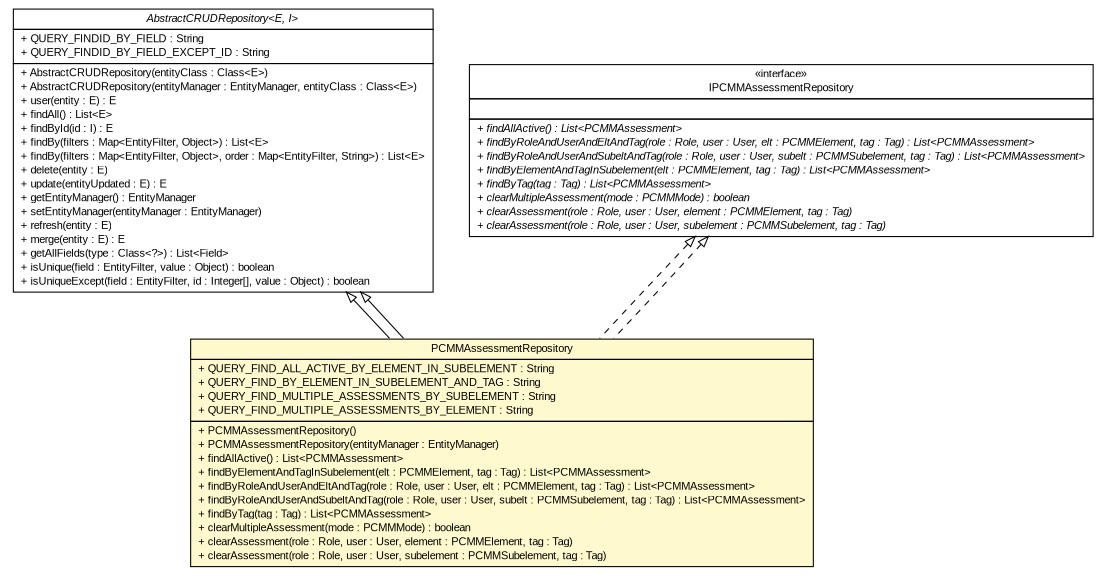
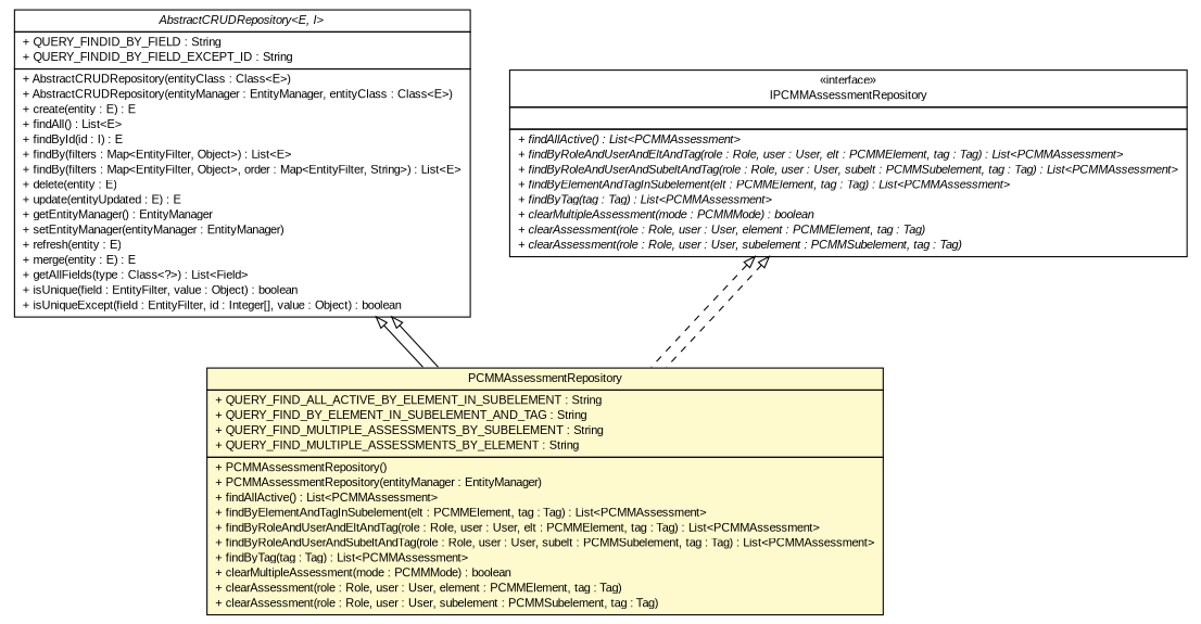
  digraph {
    nodesep=0.25
    ranksep=0.5
    node [fontcolor=black fontname=arial fontsize=10.0 shape=plaintext]
    edge [arrowtail=empty dir=back fontname=arial fontsize=10 headport=p labelfontname=arial labelfontsize=10 tailport=p]
-   n1 [label=<<table title="gov.sandia.cf.dao.AbstractCRUDRepository" border="0" cellborder="1" cellspacing="0" cellpadding="2" port="p" href="../AbstractCRUDRepository.html"> 		<tr><td><table border="0" cellspacing="0" cellpadding="1"> <tr><td align="center" balign="center"><font face="arial italic"> AbstractCRUDRepository&lt;E, I&gt; </font></td></tr> 		</table></td></tr> 		<tr><td><table border="0" cellspacing="0" cellpadding="1"> <tr><td align="left" balign="left"> + QUERY_FINDID_BY_FIELD : String </td></tr> <tr><td align="left" balign="left"> + QUERY_FINDID_BY_FIELD_EXCEPT_ID : String </td></tr> 		</table></td></tr> 		<tr><td><table border="0" cellspacing="0" cellpadding="1"> <tr><td align="left" balign="left"> + AbstractCRUDRepository(entityClass : Class&lt;E&gt;) </td></tr> <tr><td align="left" balign="left"> + AbstractCRUDRepository(entityManager : EntityManager, entityClass : Class&lt;E&gt;) </td></tr> <tr><td align="left" balign="left"> + user(entity : E) : E </td></tr> <tr><td align="left" balign="left"> + findAll() : List&lt;E&gt; </td></tr> <tr><td align="left" balign="left"> + findById(id : I) : E </td></tr> <tr><td align="left" balign="left"> + findBy(filters : Map&lt;EntityFilter, Object&gt;) : List&lt;E&gt; </td></tr> <tr><td align="left" balign="left"> + findBy(filters : Map&lt;EntityFilter, Object&gt;, order : Map&lt;EntityFilter, String&gt;) : List&lt;E&gt; </td></tr> <tr><td align="left" balign="left"> + delete(entity : E) </td></tr> <tr><td align="left" balign="left"> + update(entityUpdated : E) : E </td></tr> <tr><td align="left" balign="left"> + getEntityManager() : EntityManager </td></tr> <tr><td align="left" balign="left"> + setEntityManager(entityManager : EntityManager) </td></tr> <tr><td align="left" balign="left"> + refresh(entity : E) </td></tr> <tr><td align="left" balign="left"> + merge(entity : E) : E </td></tr> <tr><td align="left" balign="left"> + getAllFields(type : Class&lt;?&gt;) : List&lt;Field&gt; </td></tr> <tr><td align="left" balign="left"> + isUnique(field : EntityFilter, value : Object) : boolean </td></tr> <tr><td align="left" balign="left"> + isUniqueExcept(field : EntityFilter, id : Integer[], value : Object) : boolean </td></tr> 		</table></td></tr> 		</table>>]
+   n1 [label=<<table title="gov.sandia.cf.dao.AbstractCRUDRepository" border="0" cellborder="1" cellspacing="0" cellpadding="2" port="p" href="../AbstractCRUDRepository.html"> 		<tr><td><table border="0" cellspacing="0" cellpadding="1"> <tr><td align="center" balign="center"><font face="arial italic"> AbstractCRUDRepository&lt;E, I&gt; </font></td></tr> 		</table></td></tr> 		<tr><td><table border="0" cellspacing="0" cellpadding="1"> <tr><td align="left" balign="left"> + QUERY_FINDID_BY_FIELD : String </td></tr> <tr><td align="left" balign="left"> + QUERY_FINDID_BY_FIELD_EXCEPT_ID : String </td></tr> 		</table></td></tr> 		<tr><td><table border="0" cellspacing="0" cellpadding="1"> <tr><td align="left" balign="left"> + AbstractCRUDRepository(entityClass : Class&lt;E&gt;) </td></tr> <tr><td align="left" balign="left"> + AbstractCRUDRepository(entityManager : EntityManager, entityClass : Class&lt;E&gt;) </td></tr> <tr><td align="left" balign="left"> + create(entity : E) : E </td></tr> <tr><td align="left" balign="left"> + findAll() : List&lt;E&gt; </td></tr> <tr><td align="left" balign="left"> + findById(id : I) : E </td></tr> <tr><td align="left" balign="left"> + findBy(filters : Map&lt;EntityFilter, Object&gt;) : List&lt;E&gt; </td></tr> <tr><td align="left" balign="left"> + findBy(filters : Map&lt;EntityFilter, Object&gt;, order : Map&lt;EntityFilter, String&gt;) : List&lt;E&gt; </td></tr> <tr><td align="left" balign="left"> + delete(entity : E) </td></tr> <tr><td align="left" balign="left"> + update(entityUpdated : E) : E </td></tr> <tr><td align="left" balign="left"> + getEntityManager() : EntityManager </td></tr> <tr><td align="left" balign="left"> + setEntityManager(entityManager : EntityManager) </td></tr> <tr><td align="left" balign="left"> + refresh(entity : E) </td></tr> <tr><td align="left" balign="left"> + merge(entity : E) : E </td></tr> <tr><td align="left" balign="left"> + getAllFields(type : Class&lt;?&gt;) : List&lt;Field&gt; </td></tr> <tr><td align="left" balign="left"> + isUnique(field : EntityFilter, value : Object) : boolean </td></tr> <tr><td align="left" balign="left"> + isUniqueExcept(field : EntityFilter, id : Integer[], value : Object) : boolean </td></tr> 		</table></td></tr> 		</table>>]
    n2 [label=<<table title="gov.sandia.cf.dao.impl.PCMMAssessmentRepository" border="0" cellborder="1" cellspacing="0" cellpadding="2" port="p" bgcolor="lemonChiffon" href="./PCMMAssessmentRepository.html"> 		<tr><td><table border="0" cellspacing="0" cellpadding="1"> <tr><td align="center" balign="center"> PCMMAssessmentRepository </td></tr> 		</table></td></tr> 		<tr><td><table border="0" cellspacing="0" cellpadding="1"> <tr><td align="left" balign="left"> + QUERY_FIND_ALL_ACTIVE_BY_ELEMENT_IN_SUBELEMENT : String </td></tr> <tr><td align="left" balign="left"> + QUERY_FIND_BY_ELEMENT_IN_SUBELEMENT_AND_TAG : String </td></tr> <tr><td align="left" balign="left"> + QUERY_FIND_MULTIPLE_ASSESSMENTS_BY_SUBELEMENT : String </td></tr> <tr><td align="left" balign="left"> + QUERY_FIND_MULTIPLE_ASSESSMENTS_BY_ELEMENT : String </td></tr> 		</table></td></tr> 		<tr><td><table border="0" cellspacing="0" cellpadding="1"> <tr><td align="left" balign="left"> + PCMMAssessmentRepository() </td></tr> <tr><td align="left" balign="left"> + PCMMAssessmentRepository(entityManager : EntityManager) </td></tr> <tr><td align="left" balign="left"> + findAllActive() : List&lt;PCMMAssessment&gt; </td></tr> <tr><td align="left" balign="left"> + findByElementAndTagInSubelement(elt : PCMMElement, tag : Tag) : List&lt;PCMMAssessment&gt; </td></tr> <tr><td align="left" balign="left"> + findByRoleAndUserAndEltAndTag(role : Role, user : User, elt : PCMMElement, tag : Tag) : List&lt;PCMMAssessment&gt; </td></tr> <tr><td align="left" balign="left"> + findByRoleAndUserAndSubeltAndTag(role : Role, user : User, subelt : PCMMSubelement, tag : Tag) : List&lt;PCMMAssessment&gt; </td></tr> <tr><td align="left" balign="left"> + findByTag(tag : Tag) : List&lt;PCMMAssessment&gt; </td></tr> <tr><td align="left" balign="left"> + clearMultipleAssessment(mode : PCMMMode) : boolean </td></tr> <tr><td align="left" balign="left"> + clearAssessment(role : Role, user : User, element : PCMMElement, tag : Tag) </td></tr> <tr><td align="left" balign="left"> + clearAssessment(role : Role, user : User, subelement : PCMMSubelement, tag : Tag) </td></tr> 		</table></td></tr> 		</table>>]
    n3 [label=<<table title="gov.sandia.cf.dao.IPCMMAssessmentRepository" border="0" cellborder="1" cellspacing="0" cellpadding="2" port="p" href="../IPCMMAssessmentRepository.html"> 		<tr><td><table border="0" cellspacing="0" cellpadding="1"> <tr><td align="center" balign="center"> &#171;interface&#187; </td></tr> <tr><td align="center" balign="center"> IPCMMAssessmentRepository </td></tr> 		</table></td></tr> 		<tr><td><table border="0" cellspacing="0" cellpadding="1"> <tr><td align="left" balign="left">  </td></tr> 		</table></td></tr> 		<tr><td><table border="0" cellspacing="0" cellpadding="1"> <tr><td align="left" balign="left"><font face="arial italic" point-size="10.0"> + findAllActive() : List&lt;PCMMAssessment&gt; </font></td></tr> <tr><td align="left" balign="left"><font face="arial italic" point-size="10.0"> + findByRoleAndUserAndEltAndTag(role : Role, user : User, elt : PCMMElement, tag : Tag) : List&lt;PCMMAssessment&gt; </font></td></tr> <tr><td align="left" balign="left"><font face="arial italic" point-size="10.0"> + findByRoleAndUserAndSubeltAndTag(role : Role, user : User, subelt : PCMMSubelement, tag : Tag) : List&lt;PCMMAssessment&gt; </font></td></tr> <tr><td align="left" balign="left"><font face="arial italic" point-size="10.0"> + findByElementAndTagInSubelement(elt : PCMMElement, tag : Tag) : List&lt;PCMMAssessment&gt; </font></td></tr> <tr><td align="left" balign="left"><font face="arial italic" point-size="10.0"> + findByTag(tag : Tag) : List&lt;PCMMAssessment&gt; </font></td></tr> <tr><td align="left" balign="left"><font face="arial italic" point-size="10.0"> + clearMultipleAssessment(mode : PCMMMode) : boolean </font></td></tr> <tr><td align="left" balign="left"><font face="arial italic" point-size="10.0"> + clearAssessment(role : Role, user : User, element : PCMMElement, tag : Tag) </font></td></tr> <tr><td align="left" balign="left"><font face="arial italic" point-size="10.0"> + clearAssessment(role : Role, user : User, subelement : PCMMSubelement, tag : Tag) </font></td></tr> 		</table></td></tr> 		</table>>]
    n1 -> n2
    n1 -> n2
    n3 -> n2 [style=dashed]
    n3 -> n2 [style=dashed]
  }
